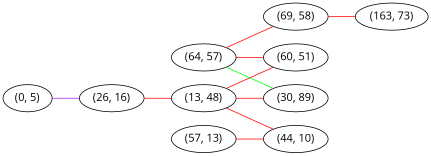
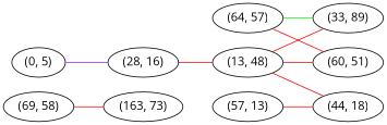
  graph {
    fontname="Open Sans"
    rankdir=LR
    node [fontname="Open Sans"]
    edge [color=red fontname="Open Sans" weight=1]
    n1 [label="(163, 73)"]
    "(69, 58)"
    n3 [label="(0, 5)"]
-   "(28, 16)" [label="(26, 16)"]
+   "(28, 16)"
    "(13, 48)"
    n6 [label="(64, 57)"]
    "(60, 51)"
-   "(33, 89)" [label="(30, 89)"]
-   "(44, 10)"
+   "(33, 89)"
+   "(44, 10)" [label="(44, 18)"]
    "(57, 13)"
    "(69, 58)" -- n1
    n3 -- "(28, 16)" [color=purple weight=4]
    "(28, 16)" -- "(13, 48)"
    "(13, 48)" -- "(60, 51)"
    "(13, 48)" -- "(33, 89)"
    "(13, 48)" -- "(44, 10)"
-   n6 -- "(69, 58)"
    n6 -- "(60, 51)"
    n6 -- "(33, 89)" [color=green weight=2]
    "(57, 13)" -- "(44, 10)"
  }
